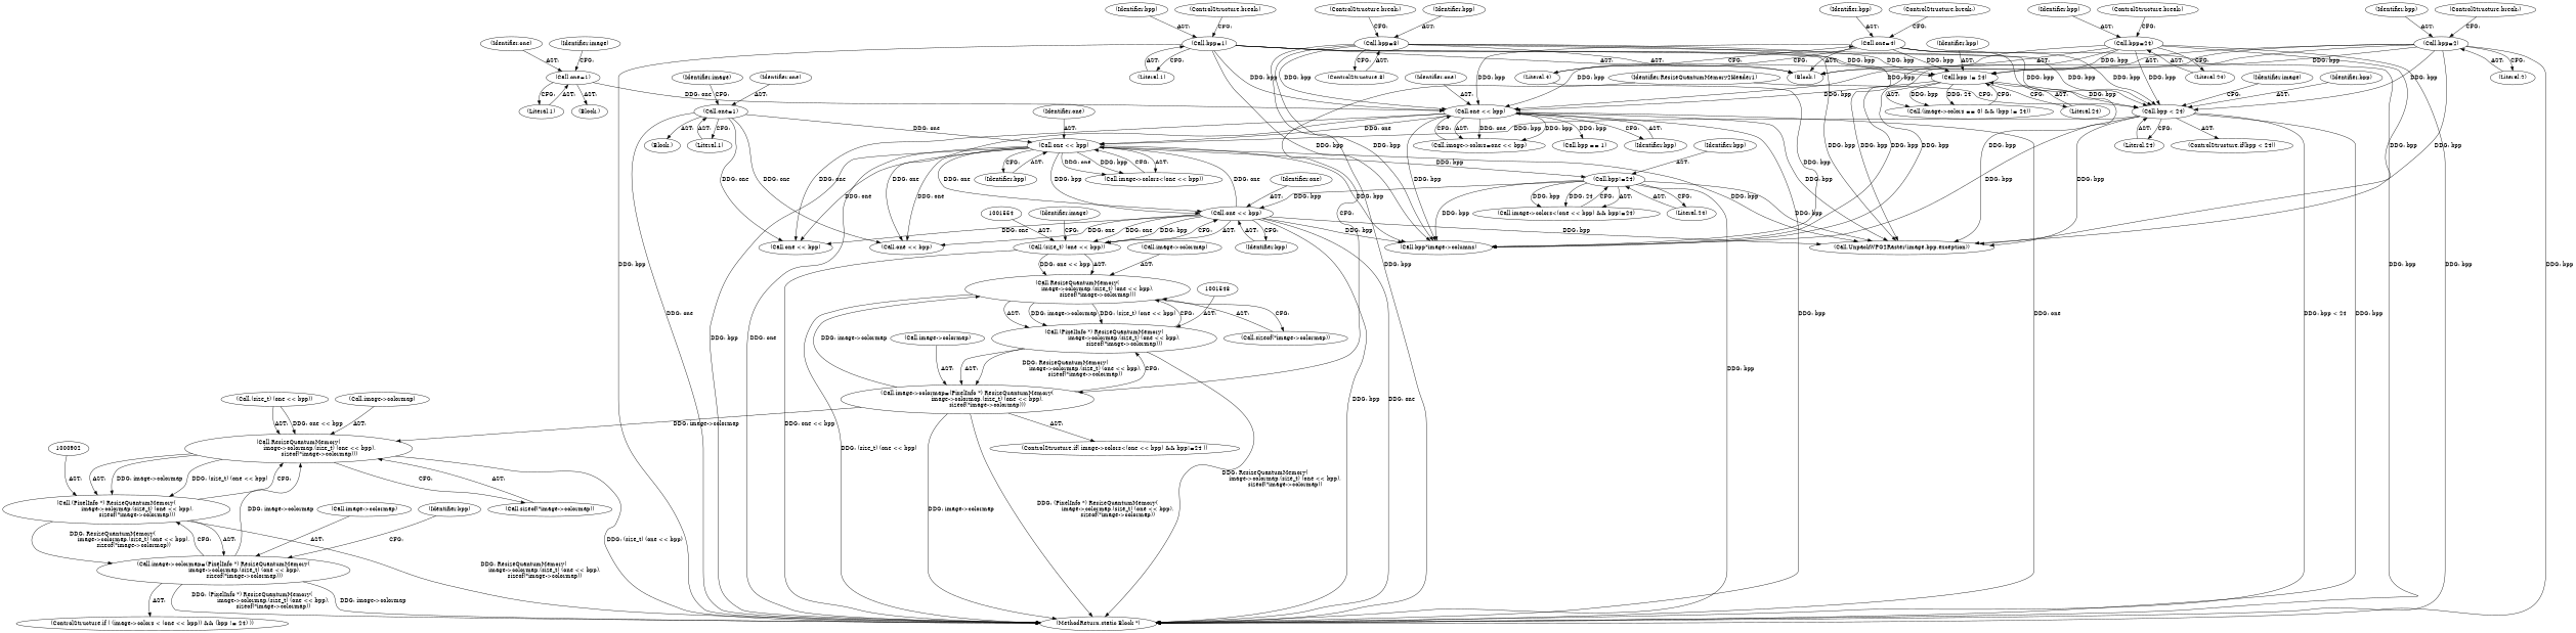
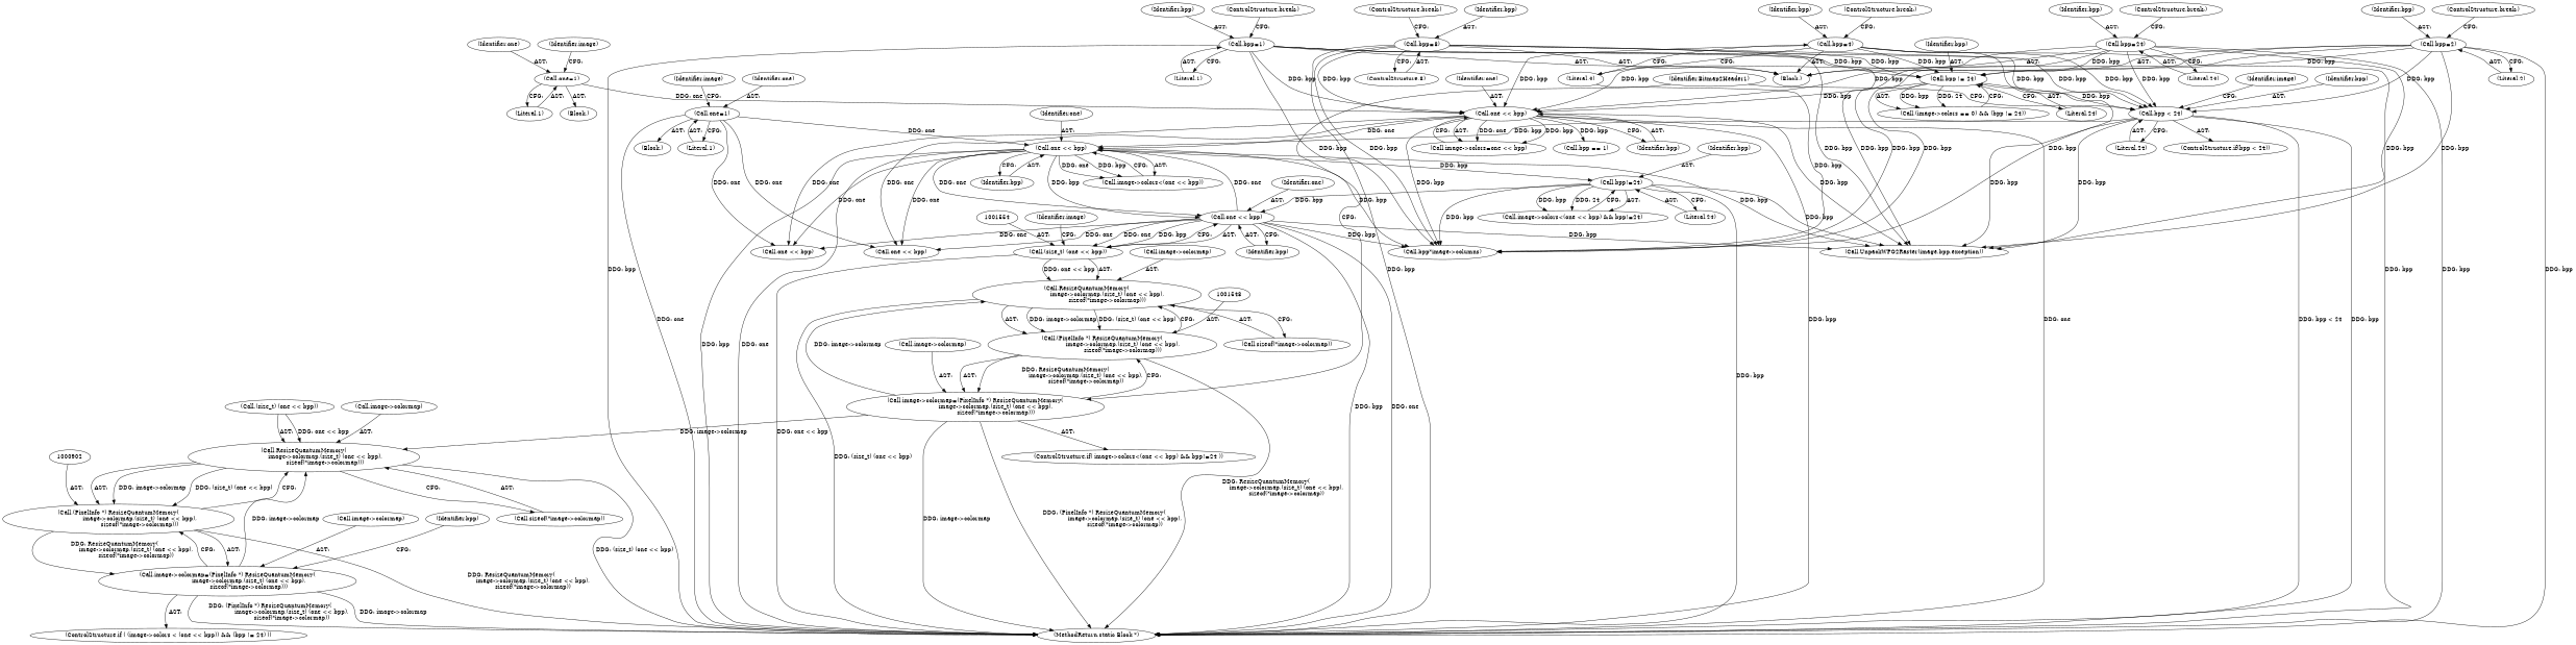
  digraph {
    n1 [label="(Call,ResizeQuantumMemory(\n                       image->colormap,(size_t) (one << bpp),\n                       sizeof(*image->colormap)))"]
    n2 [label="(Call,(PixelInfo *) ResizeQuantumMemory(\n                       image->colormap,(size_t) (one << bpp),\n                       sizeof(*image->colormap)))"]
    n3 [label="(MethodReturn,static Block *)"]
    n4 [label="(Call,sizeof(*image->colormap))"]
    n5 [label="(Call,image->colormap=(PixelInfo *) ResizeQuantumMemory(\n                       image->colormap,(size_t) (one << bpp),\n                       sizeof(*image->colormap)))"]
    n6 [label="(Call,ResizeQuantumMemory(\n                        image->colormap,(size_t) (one << bpp),\n                        sizeof(*image->colormap)))"]
    n7 [label="(ControlStructure,if( image->colors<(one << bpp) && bpp!=24 ))"]
    n8 [label="(Call,(PixelInfo *) ResizeQuantumMemory(\n                        image->colormap,(size_t) (one << bpp),\n                        sizeof(*image->colormap)))"]
    n9 [label="(Call,sizeof(*image->colormap))"]
    n10 [label="(Call,(size_t) (one << bpp))"]
    n11 [label="(Call,one << bpp)"]
    n12 [label="(Call,one << bpp)"]
    n13 [label="(Call,UnpackWPG2Raster(image,bpp,exception))"]
    n14 [label="(Call,bpp*image->columns)"]
    n15 [label="(Call,one << bpp)"]
    n16 [label="(Call,one << bpp)"]
    n17 [label="(Identifier,bpp)"]
    n18 [label="(Call,bpp!=24)"]
    n19 [label="(Identifier,bpp)"]
    n20 [label="(Call,image->colors<(one << bpp))"]
    n21 [label="(Call,image->colors<(one << bpp) && bpp!=24)"]
    n22 [label="(Literal,24)"]
    n23 [label="(Call,one << bpp)"]
    n24 [label="(Call,bpp == 1)"]
    n25 [label="(Identifier,bpp)"]
    n26 [label="(Call,image->colors=one << bpp)"]
    n27 [label="(Call,one=1)"]
    n28 [label="(Block,)"]
    n29 [label="(Literal,1)"]
    n30 [label="(Call,bpp=24)"]
    n31 [label="(Call,bpp != 24)"]
    n32 [label="(Call,bpp < 24)"]
    n33 [label="(Literal,24)"]
    n34 [label="(Block,)"]
    n35 [label="(Literal,24)"]
    n36 [label="(Call,(image->colors == 0) && (bpp != 24))"]
    n37 [label="(ControlStructure,if(bpp < 24))"]
    n38 [label="(Literal,24)"]
    n39 [label="(Call,bpp=2)"]
    n40 [label="(Literal,2)"]
    n41 [label="(Call,bpp=1)"]
    n42 [label="(Literal,1)"]
-   n43 [label="(Call,one=4)"]
+   n43 [label="(Call,bpp=4)"]
    n44 [label="(Literal,4)"]
    n45 [label="(Call,bpp=8)"]
    n46 [label="(ControlStructure,8)"]
    n47 [label="(Call,one=1)"]
    n48 [label="(Block,)"]
    n49 [label="(Literal,1)"]
    n50 [label="(Call,image->colormap=(PixelInfo *) ResizeQuantumMemory(\n                        image->colormap,(size_t) (one << bpp),\n                        sizeof(*image->colormap)))"]
    n51 [label="(ControlStructure,if ( (image->colors < (one << bpp)) && (bpp != 24) ))"]
    n52 [label="(Identifier,bpp)"]
    n53 [label="(Identifier,bpp)"]
-   n54 [label="(Identifier,ResizeQuantumMemory2Header1)"]
+   n54 [label="(Identifier,Bitmap2Header1)"]
    n55 [label="(Identifier,bpp)"]
    n56 [label="(ControlStructure,break;)"]
    n57 [label="(Identifier,one)"]
    n58 [label="(ControlStructure,break;)"]
    n59 [label="(Identifier,image)"]
    n60 [label="(Identifier,bpp)"]
    n61 [label="(Call,image->colormap)"]
    n62 [label="(Call,image->colormap)"]
    n63 [label="(Identifier,bpp)"]
    n64 [label="(ControlStructure,break;)"]
    n65 [label="(Call,image->colormap)"]
    n66 [label="(ControlStructure,break;)"]
    n67 [label="(Identifier,one)"]
    n68 [label="(ControlStructure,break;)"]
    n69 [label="(Identifier,one)"]
    n70 [label="(Identifier,bpp)"]
    n71 [label="(Identifier,one)"]
    n72 [label="(Call,image->colormap)"]
    n73 [label="(Identifier,bpp)"]
    n74 [label="(Identifier,one)"]
    n75 [label="(Identifier,image)"]
    n76 [label="(Identifier,image)"]
    n77 [label="(Identifier,image)"]
    n78 [label="(Call,(size_t) (one << bpp))"]
    n79 [label="(Identifier,bpp)"]
    n80 [label="(Identifier,bpp)"]
    1001548
    1001554
    1000902
    n1 -> n2 [label="AST: "]
    n1 -> n2 [label="DDG: image->colormap"]
    n1 -> n2 [label="DDG: (size_t) (one << bpp)"]
    n1 -> n3 [label="DDG: (size_t) (one << bpp)"]
    n1 -> n4 [label="CFG: "]
    n2 -> n1 [label="CFG: "]
    n2 -> n3 [label="DDG: ResizeQuantumMemory(\n                       image->colormap,(size_t) (one << bpp),\n                       sizeof(*image->colormap))"]
    n2 -> n5 [label="AST: "]
    n2 -> n5 [label="DDG: ResizeQuantumMemory(\n                       image->colormap,(size_t) (one << bpp),\n                       sizeof(*image->colormap))"]
    n4 -> n1 [label="AST: "]
    n5 -> n1 [label="DDG: image->colormap"]
    n5 -> n2 [label="CFG: "]
    n5 -> n3 [label="DDG: image->colormap"]
    n5 -> n3 [label="DDG: (PixelInfo *) ResizeQuantumMemory(\n                       image->colormap,(size_t) (one << bpp),\n                       sizeof(*image->colormap))"]
    n5 -> n6 [label="DDG: image->colormap"]
    n5 -> n7 [label="AST: "]
    n6 -> n3 [label="DDG: (size_t) (one << bpp)"]
    n6 -> n8 [label="AST: "]
    n6 -> n8 [label="DDG: image->colormap"]
    n6 -> n8 [label="DDG: (size_t) (one << bpp)"]
    n6 -> n9 [label="CFG: "]
    n8 -> n3 [label="DDG: ResizeQuantumMemory(\n                        image->colormap,(size_t) (one << bpp),\n                        sizeof(*image->colormap))"]
    n8 -> n6 [label="CFG: "]
    n8 -> n50 [label="AST: "]
    n8 -> n50 [label="DDG: ResizeQuantumMemory(\n                        image->colormap,(size_t) (one << bpp),\n                        sizeof(*image->colormap))"]
    n9 -> n6 [label="AST: "]
    n10 -> n1 [label="AST: "]
    n10 -> n1 [label="DDG: one << bpp"]
    n10 -> n3 [label="DDG: one << bpp"]
    n10 -> n11 [label="CFG: "]
    n11 -> n3 [label="DDG: bpp"]
    n11 -> n3 [label="DDG: one"]
    n11 -> n10 [label="AST: "]
    n11 -> n10 [label="DDG: one"]
    n11 -> n10 [label="DDG: bpp"]
    n11 -> n12 [label="DDG: one"]
    n11 -> n13 [label="DDG: bpp"]
    n11 -> n14 [label="DDG: bpp"]
    n11 -> n15 [label="DDG: one"]
    n11 -> n16 [label="DDG: one"]
    n11 -> n17 [label="CFG: "]
    n12 -> n3 [label="DDG: bpp"]
    n12 -> n3 [label="DDG: one"]
    n12 -> n11 [label="DDG: one"]
    n12 -> n11 [label="DDG: bpp"]
    n12 -> n13 [label="DDG: bpp"]
    n12 -> n14 [label="DDG: bpp"]
    n12 -> n15 [label="DDG: one"]
    n12 -> n16 [label="DDG: one"]
    n12 -> n18 [label="DDG: bpp"]
    n12 -> n19 [label="CFG: "]
    n12 -> n20 [label="AST: "]
    n12 -> n20 [label="DDG: one"]
    n12 -> n20 [label="DDG: bpp"]
    n17 -> n11 [label="AST: "]
    n18 -> n3 [label="DDG: bpp"]
    n18 -> n11 [label="DDG: bpp"]
    n18 -> n13 [label="DDG: bpp"]
    n18 -> n14 [label="DDG: bpp"]
    n18 -> n21 [label="AST: "]
    n18 -> n21 [label="DDG: bpp"]
    n18 -> n21 [label="DDG: 24"]
    n18 -> n22 [label="CFG: "]
    n19 -> n12 [label="AST: "]
    n20 -> n12 [label="CFG: "]
    n21 -> n18 [label="CFG: "]
    n22 -> n18 [label="AST: "]
    n23 -> n3 [label="DDG: bpp"]
    n23 -> n3 [label="DDG: one"]
    n23 -> n12 [label="DDG: one"]
    n23 -> n13 [label="DDG: bpp"]
    n23 -> n14 [label="DDG: bpp"]
    n23 -> n15 [label="DDG: one"]
    n23 -> n16 [label="DDG: one"]
    n23 -> n24 [label="DDG: bpp"]
    n23 -> n25 [label="CFG: "]
    n23 -> n26 [label="AST: "]
    n23 -> n26 [label="DDG: one"]
    n23 -> n26 [label="DDG: bpp"]
    n25 -> n23 [label="AST: "]
    n26 -> n23 [label="CFG: "]
    n27 -> n23 [label="DDG: one"]
    n27 -> n28 [label="AST: "]
    n27 -> n29 [label="CFG: "]
    n29 -> n27 [label="AST: "]
    n30 -> n3 [label="DDG: bpp"]
    n30 -> n13 [label="DDG: bpp"]
    n30 -> n14 [label="DDG: bpp"]
    n30 -> n23 [label="DDG: bpp"]
    n30 -> n31 [label="DDG: bpp"]
    n30 -> n32 [label="DDG: bpp"]
    n30 -> n33 [label="CFG: "]
    n30 -> n34 [label="AST: "]
    n31 -> n23 [label="DDG: bpp"]
    n31 -> n32 [label="DDG: bpp"]
    n31 -> n35 [label="CFG: "]
    n31 -> n36 [label="AST: "]
    n31 -> n36 [label="DDG: bpp"]
    n31 -> n36 [label="DDG: 24"]
    n32 -> n3 [label="DDG: bpp < 24"]
    n32 -> n3 [label="DDG: bpp"]
    n32 -> n12 [label="DDG: bpp"]
    n32 -> n13 [label="DDG: bpp"]
    n32 -> n14 [label="DDG: bpp"]
    n32 -> n37 [label="AST: "]
    n32 -> n38 [label="CFG: "]
    n33 -> n30 [label="AST: "]
    n35 -> n31 [label="AST: "]
    n36 -> n31 [label="CFG: "]
    n38 -> n32 [label="AST: "]
    n39 -> n3 [label="DDG: bpp"]
    n39 -> n13 [label="DDG: bpp"]
    n39 -> n14 [label="DDG: bpp"]
    n39 -> n23 [label="DDG: bpp"]
    n39 -> n31 [label="DDG: bpp"]
    n39 -> n32 [label="DDG: bpp"]
    n39 -> n34 [label="AST: "]
    n39 -> n40 [label="CFG: "]
    n40 -> n39 [label="AST: "]
    n41 -> n3 [label="DDG: bpp"]
    n41 -> n13 [label="DDG: bpp"]
    n41 -> n14 [label="DDG: bpp"]
    n41 -> n23 [label="DDG: bpp"]
    n41 -> n31 [label="DDG: bpp"]
    n41 -> n32 [label="DDG: bpp"]
    n41 -> n34 [label="AST: "]
    n41 -> n42 [label="CFG: "]
    n42 -> n41 [label="AST: "]
    n43 -> n3 [label="DDG: bpp"]
    n43 -> n13 [label="DDG: bpp"]
    n43 -> n23 [label="DDG: bpp"]
    n43 -> n31 [label="DDG: bpp"]
    n43 -> n32 [label="DDG: bpp"]
    n43 -> n34 [label="AST: "]
    n43 -> n44 [label="CFG: "]
    n44 -> n14 [label="DDG: bpp"]
    n44 -> n43 [label="CFG: "]
    n45 -> n3 [label="DDG: bpp"]
    n45 -> n13 [label="DDG: bpp"]
    n45 -> n14 [label="DDG: bpp"]
    n45 -> n23 [label="DDG: bpp"]
    n45 -> n31 [label="DDG: bpp"]
    n45 -> n32 [label="DDG: bpp"]
    n45 -> n34 [label="AST: "]
    n45 -> n46 [label="CFG: "]
    n46 -> n45 [label="AST: "]
    n47 -> n3 [label="DDG: one"]
    n47 -> n12 [label="DDG: one"]
    n47 -> n15 [label="DDG: one"]
    n47 -> n16 [label="DDG: one"]
    n47 -> n48 [label="AST: "]
    n47 -> n49 [label="CFG: "]
    n49 -> n47 [label="AST: "]
    n50 -> n3 [label="DDG: image->colormap"]
    n50 -> n3 [label="DDG: (PixelInfo *) ResizeQuantumMemory(\n                        image->colormap,(size_t) (one << bpp),\n                        sizeof(*image->colormap))"]
    n50 -> n6 [label="DDG: image->colormap"]
    n50 -> n8 [label="CFG: "]
    n50 -> n51 [label="AST: "]
    n52 -> n30 [label="AST: "]
    n53 -> n43 [label="AST: "]
    n54 -> n5 [label="CFG: "]
    n54 -> n32 [label="CFG: "]
    n55 -> n41 [label="AST: "]
    n56 -> n41 [label="CFG: "]
    n57 -> n23 [label="AST: "]
    n58 -> n30 [label="CFG: "]
    n59 -> n32 [label="CFG: "]
    n60 -> n18 [label="AST: "]
    n61 -> n5 [label="AST: "]
    n62 -> n50 [label="AST: "]
    n63 -> n39 [label="AST: "]
    n64 -> n43 [label="CFG: "]
    n65 -> n1 [label="AST: "]
    n66 -> n45 [label="CFG: "]
    n67 -> n11 [label="AST: "]
    n68 -> n39 [label="CFG: "]
    n69 -> n12 [label="AST: "]
    n70 -> n45 [label="AST: "]
    n71 -> n27 [label="AST: "]
    n72 -> n6 [label="AST: "]
    n73 -> n50 [label="CFG: "]
    n74 -> n47 [label="AST: "]
    n75 -> n47 [label="CFG: "]
    n76 -> n27 [label="CFG: "]
    n77 -> n10 [label="CFG: "]
    n78 -> n6 [label="AST: "]
    n78 -> n6 [label="DDG: one << bpp"]
    n79 -> n32 [label="AST: "]
    n80 -> n31 [label="AST: "]
    1001548 -> n2 [label="AST: "]
    1001554 -> n10 [label="AST: "]
    1000902 -> n8 [label="AST: "]
  }
